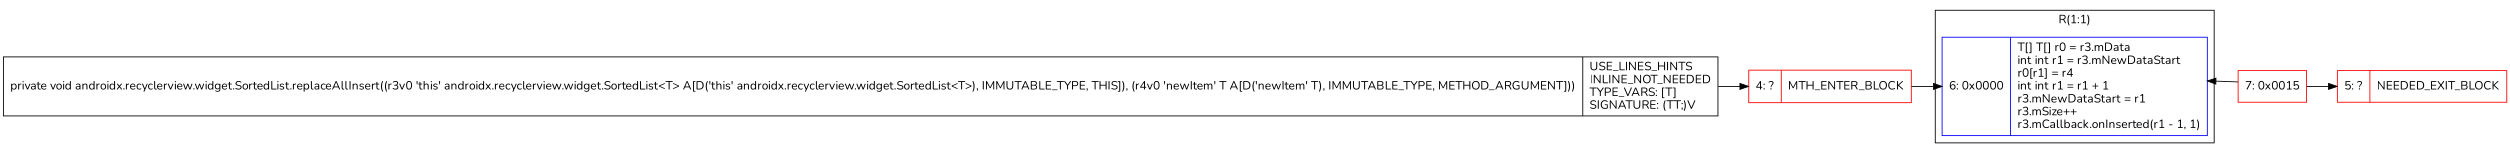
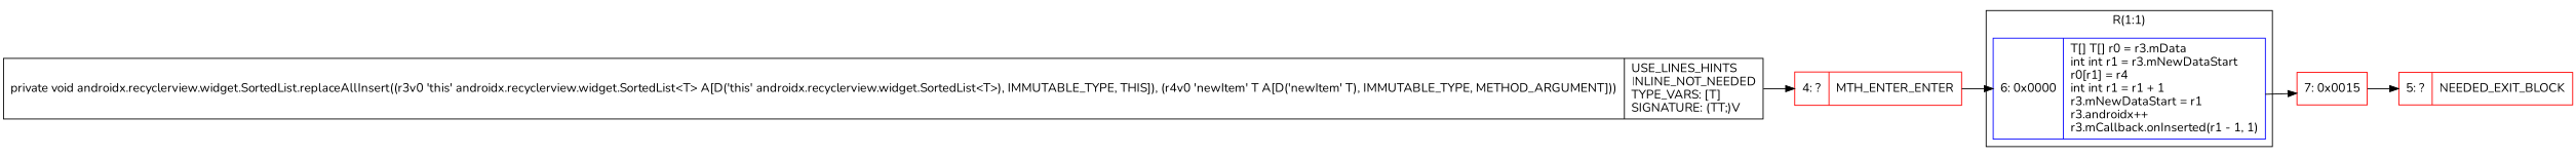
  digraph {
    fontname=Nunito
    rankdir=LR
    node [color=red fontname=Nunito shape=record]
    edge [fontname=Nunito]
-   n1 [color=blue label="{6\:\ 0x0000|T[] T[] r0 = r3.mData\lint int r1 = r3.mNewDataStart\lr0[r1] = r4\lint int r1 = r1 + 1\lr3.mNewDataStart = r1\lr3.mSize++\lr3.mCallback.onInserted(r1 \- 1, 1)\l}"]
+   n1 [color=blue label="{6\:\ 0x0000|T[] T[] r0 = r3.mData\lint int r1 = r3.mNewDataStart\lr0[r1] = r4\lint int r1 = r1 + 1\lr3.mNewDataStart = r1\lr3.androidx++\lr3.mCallback.onInserted(r1 \- 1, 1)\l}"]
    n2 [label="{7\:\ 0x0015}"]
    n3 [label="{5\:\ ?|NEEDED_EXIT_BLOCK\l}"]
-   n4 [label="{4\:\ ?|MTH_ENTER_BLOCK\l}"]
+   n4 [label="{4\:\ ?|MTH_ENTER_ENTER\l}"]
    n5 [label="{private void androidx.recyclerview.widget.SortedList.replaceAllInsert((r3v0 'this' androidx.recyclerview.widget.SortedList\<T\> A[D('this' androidx.recyclerview.widget.SortedList\<T\>), IMMUTABLE_TYPE, THIS]), (r4v0 'newItem' T A[D('newItem' T), IMMUTABLE_TYPE, METHOD_ARGUMENT]))  | USE_LINES_HINTS\lINLINE_NOT_NEEDED\lTYPE_VARS: [T]\lSIGNATURE: (TT;)V\l}" color=""]
    subgraph cluster_1 {
      label="R(1:1)"
      n1
    }
-   n2 -> n1
+   n1 -> n2
    n2 -> n3
    n4 -> n1
    n5 -> n4
  }
